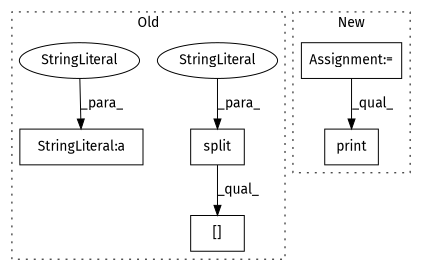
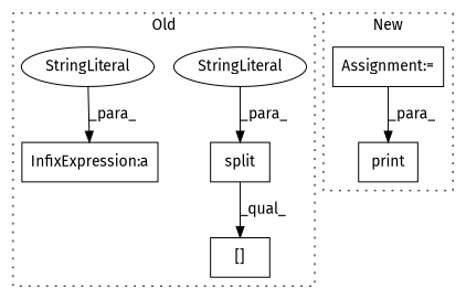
  digraph {
    fontname="Fira Sans"
    node [a=32 fontname="Fira Sans" l="6,1" shape=box]
    edge [fontname="Fira Sans"]
    n1 [label=split s="2052,2061"]
    n2 [a=2 l="49,1" label="[]" s="2014,2081"]
    n3 [a=45 l=3 label=StringLiteral s=2058 shape=ellipse]
-   n4 [a=27 l=12 label="StringLiteral:a" s=2196]
+   n4 [a=27 l=12 label="InfixExpression:a" s=2196]
    n5 [a=45 l=13 label=StringLiteral s=2183 shape=ellipse]
    n6 [label=print s="1491,1527"]
    n7 [a=7 l=1 label="Assignment:=" s=1466]
    subgraph cluster_1 {
      label=Old
      style=dotted
      n1
      n2
      n3
      n4
      n5
    }
    subgraph cluster_2 {
      label=New
      style=dotted
      n6
      n7
    }
    n1 -> n2 [label=_qual_]
    n3 -> n1 [label=_para_]
    n5 -> n4 [label=_para_]
-   n7 -> n6 [label=_qual_]
+   n7 -> n6 [label=_para_]
  }
